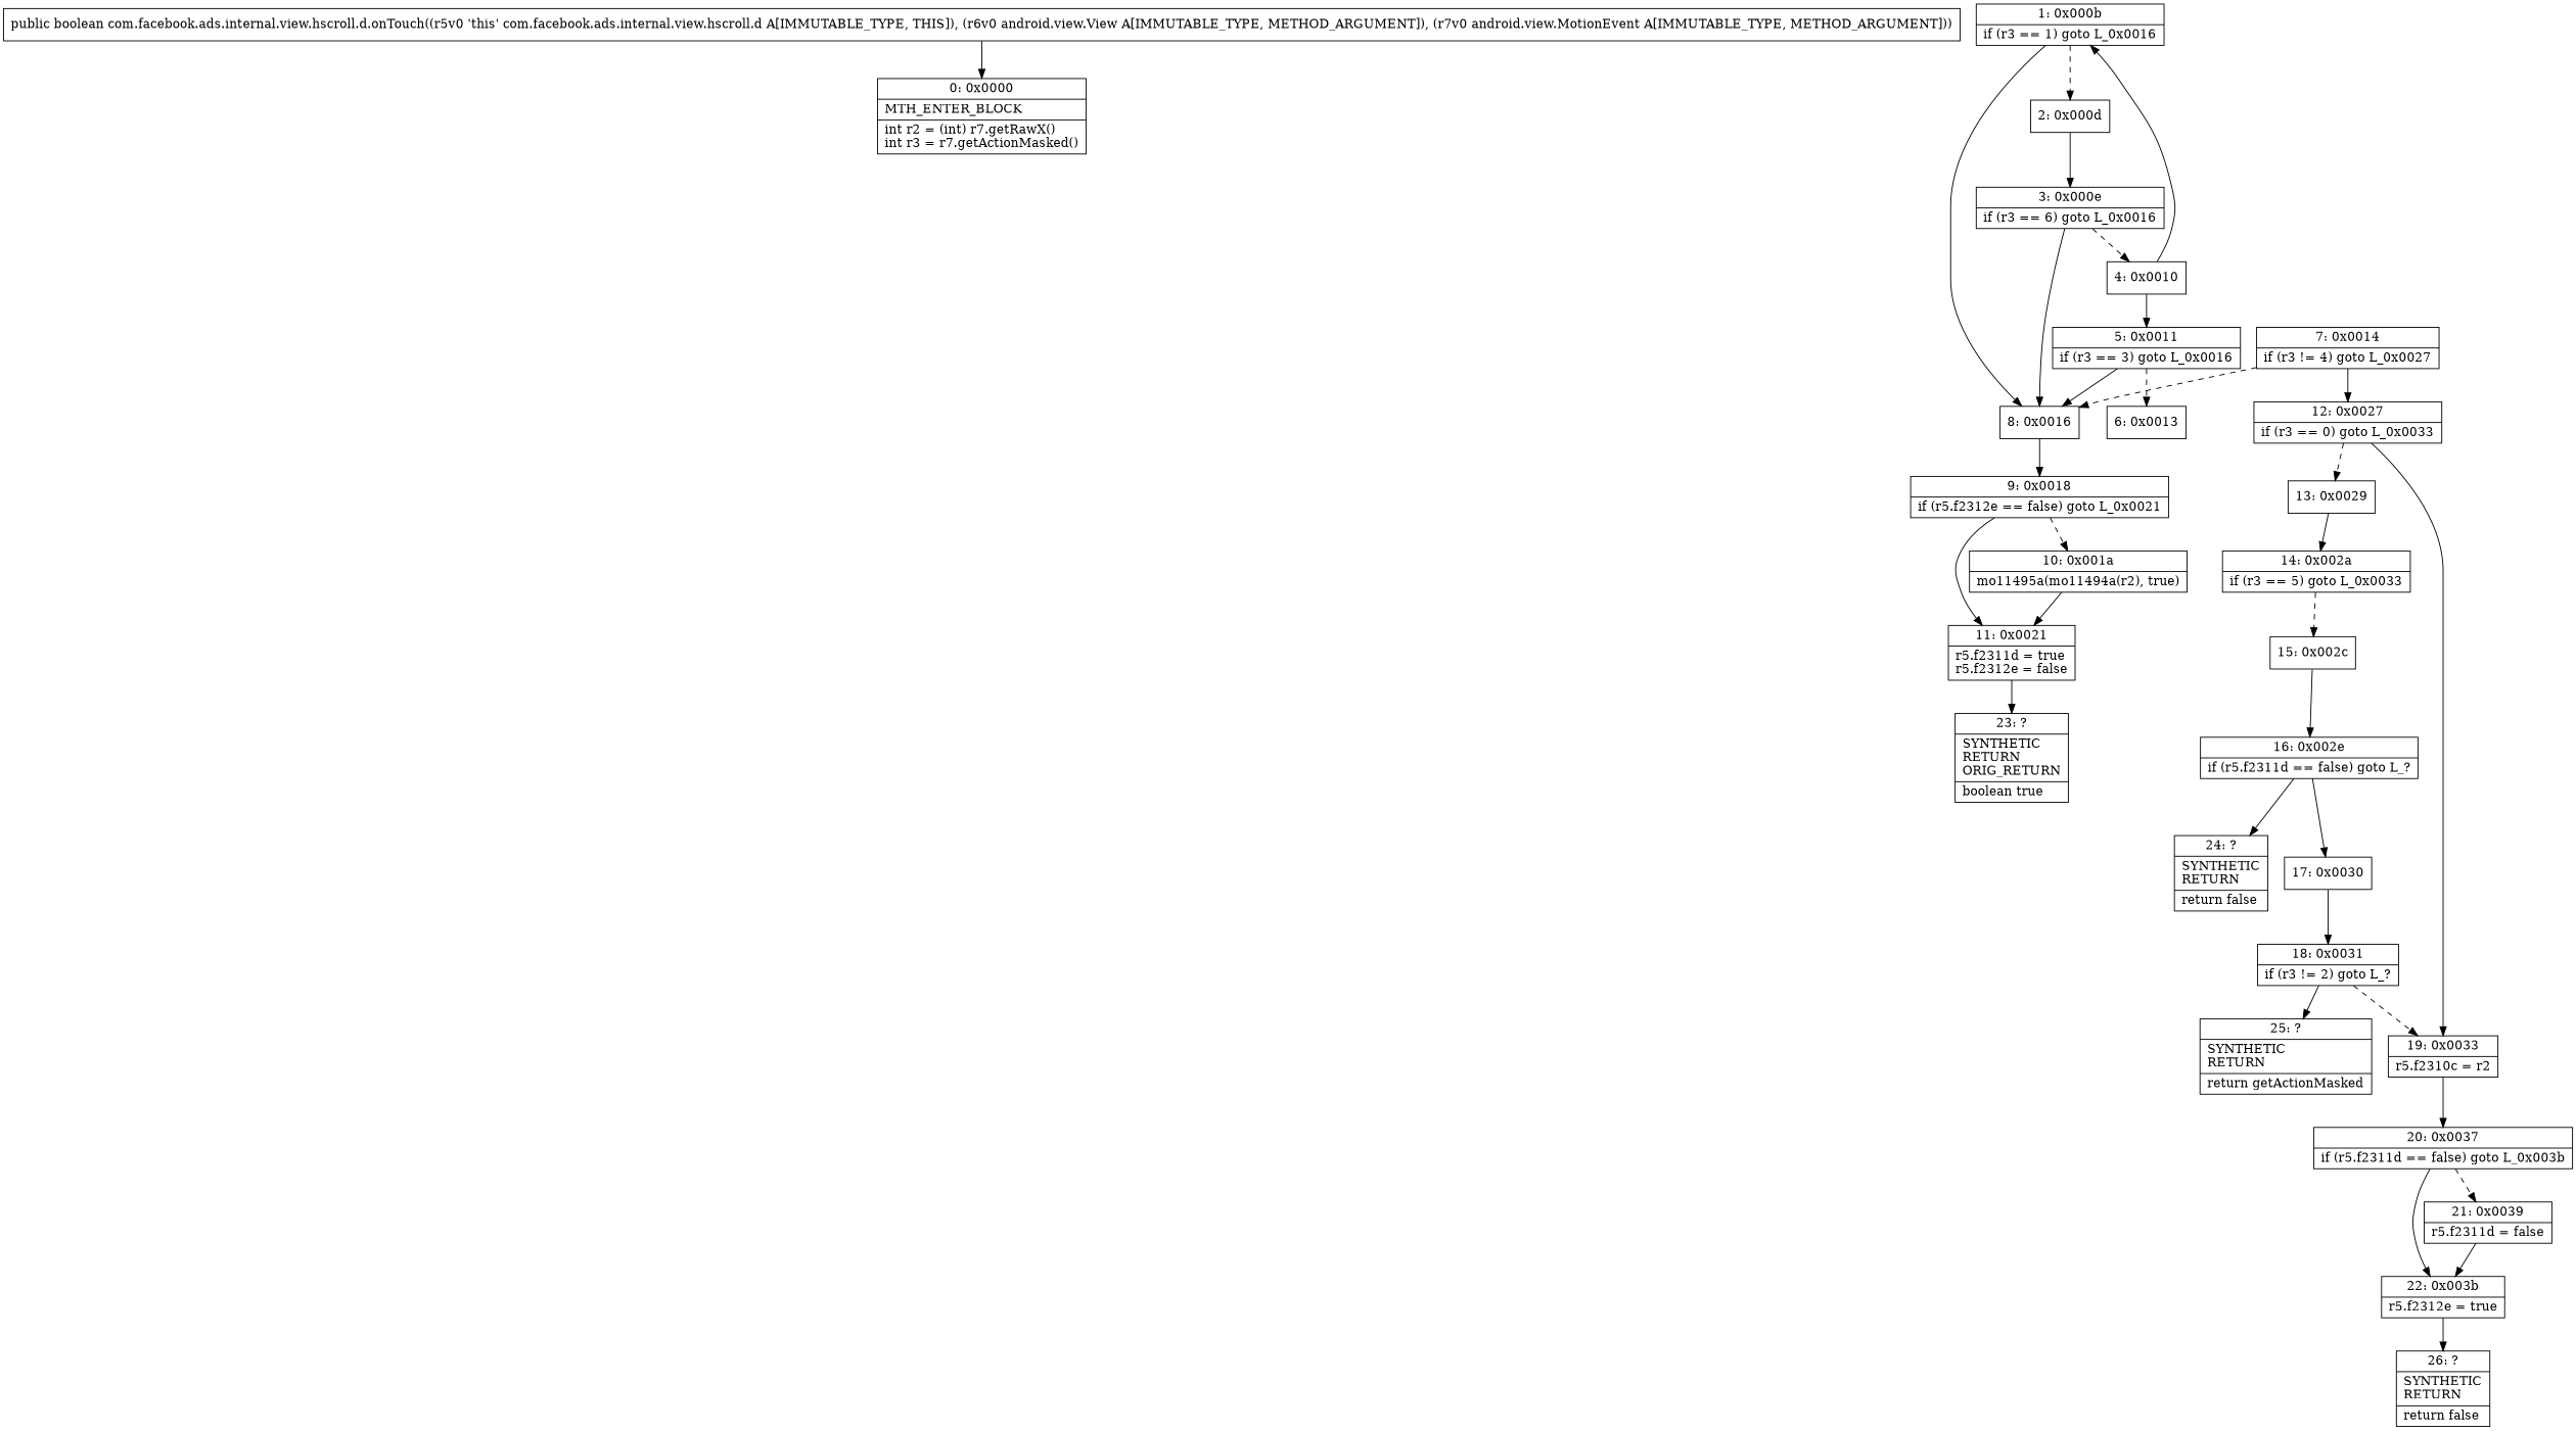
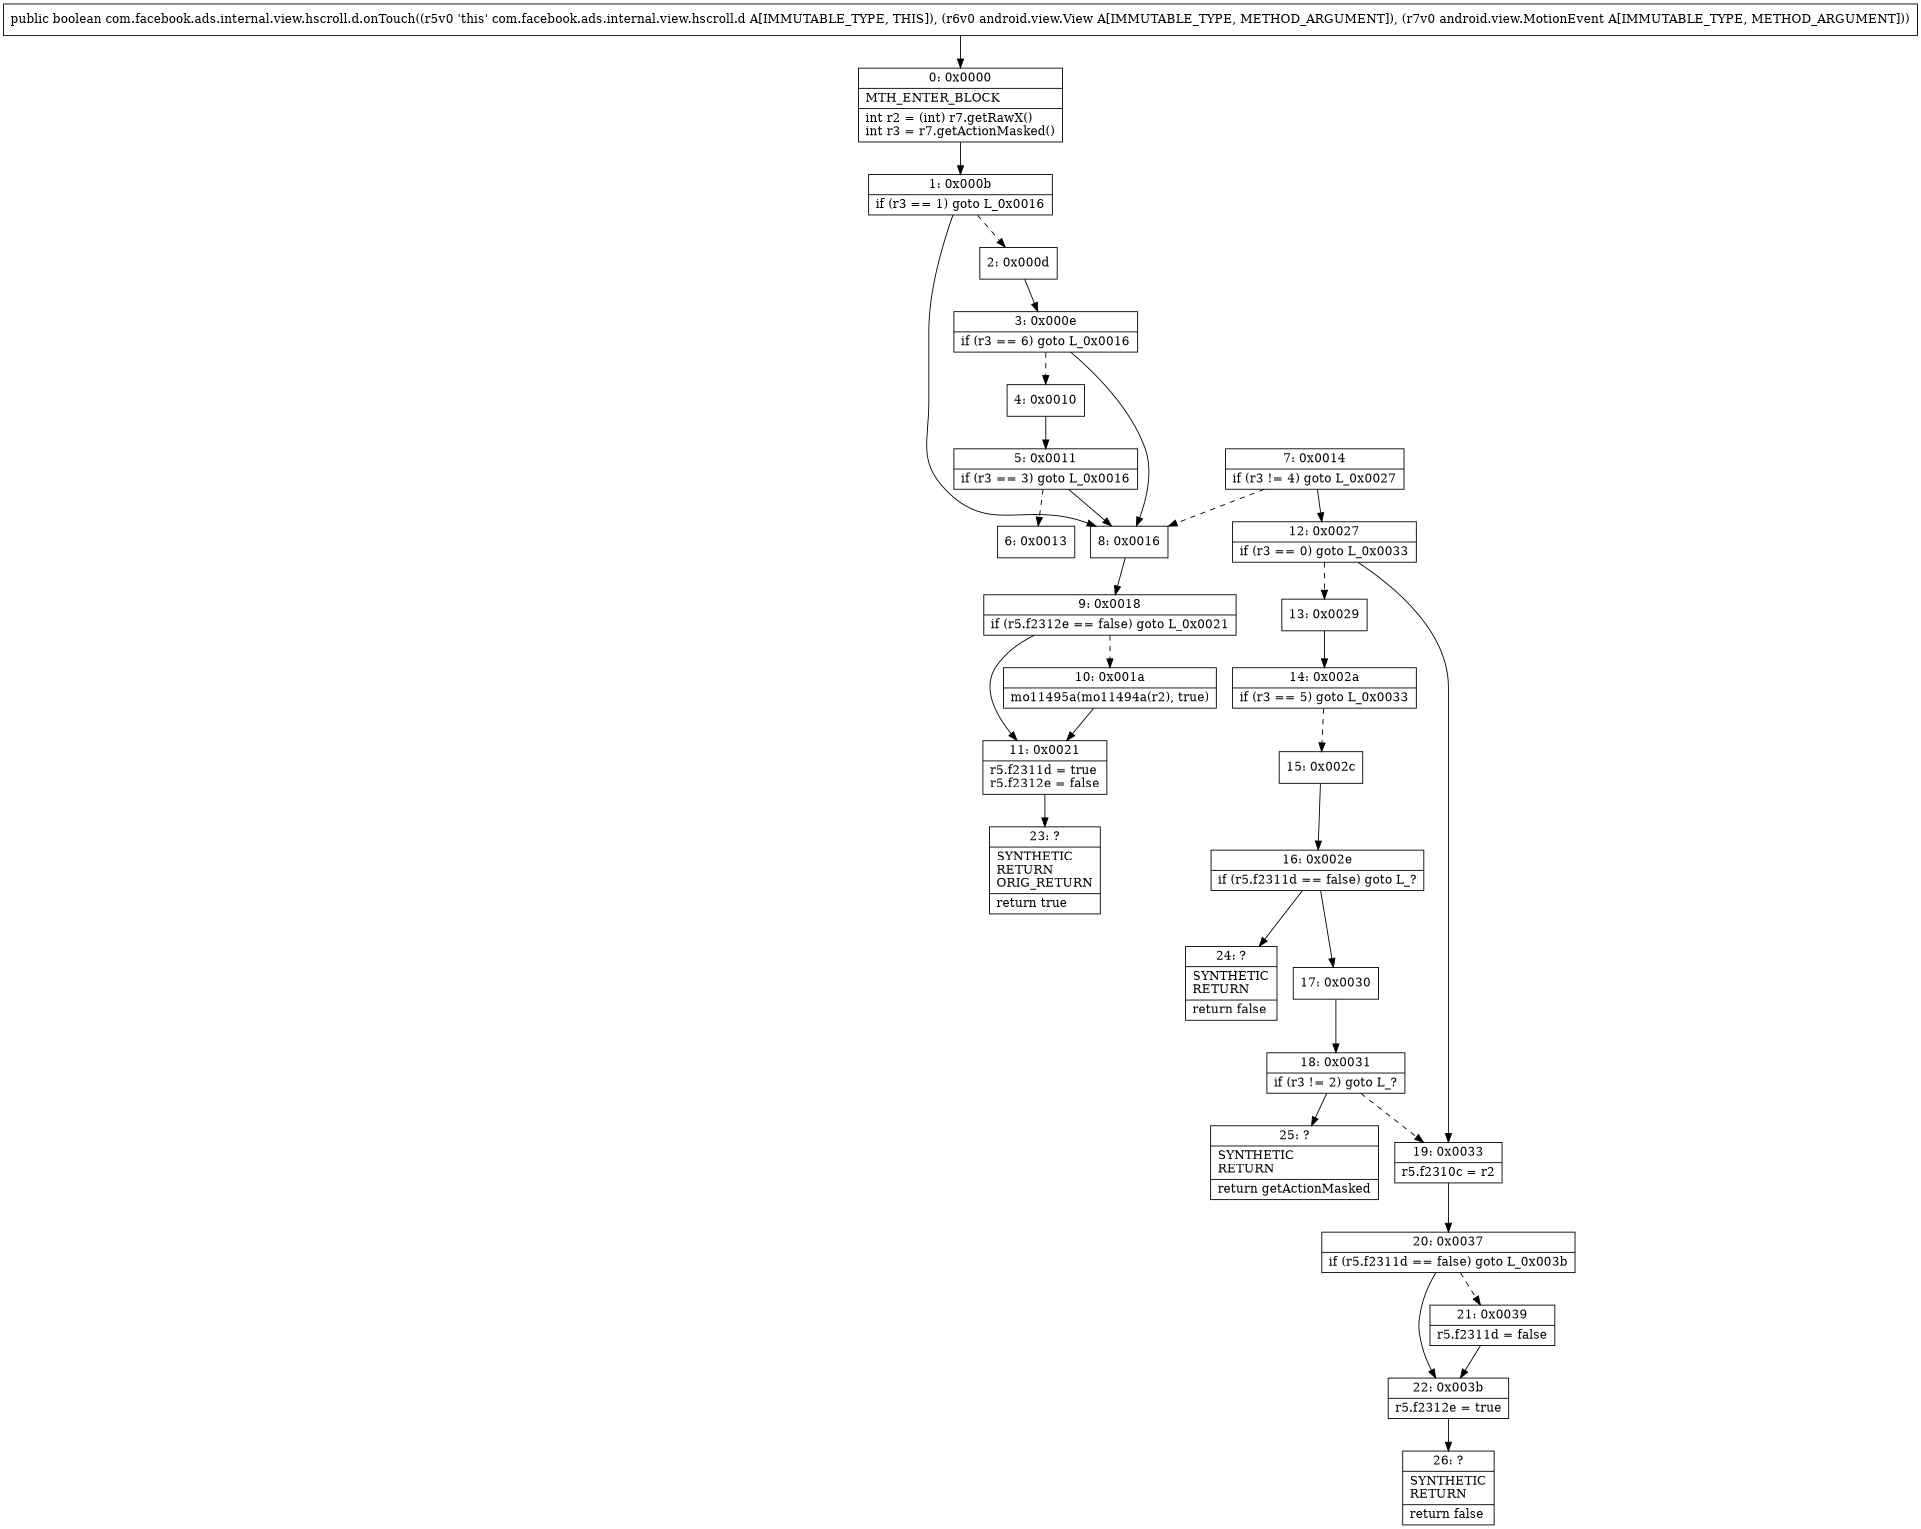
  digraph {
    node [shape=record]
    n1 [label="{0\:\ 0x0000|MTH_ENTER_BLOCK\l|int r2 = (int) r7.getRawX()\lint r3 = r7.getActionMasked()\l}"]
    n2 [label="{1\:\ 0x000b|if (r3 == 1) goto L_0x0016\l}"]
    n3 [label="{2\:\ 0x000d}"]
    n4 [label="{8\:\ 0x0016}"]
    n5 [label="{3\:\ 0x000e|if (r3 == 6) goto L_0x0016\l}"]
    n6 [label="{9\:\ 0x0018|if (r5.f2312e == false) goto L_0x0021\l}"]
    n7 [label="{4\:\ 0x0010}"]
    n8 [label="{5\:\ 0x0011|if (r3 == 3) goto L_0x0016\l}"]
    n9 [label="{6\:\ 0x0013}"]
    n10 [label="{7\:\ 0x0014|if (r3 != 4) goto L_0x0027\l}"]
    n11 [label="{12\:\ 0x0027|if (r3 == 0) goto L_0x0033\l}"]
    n12 [label="{13\:\ 0x0029}"]
    n13 [label="{19\:\ 0x0033|r5.f2310c = r2\l}"]
    n14 [label="{10\:\ 0x001a|mo11495a(mo11494a(r2), true)\l}"]
    n15 [label="{11\:\ 0x0021|r5.f2311d = true\lr5.f2312e = false\l}"]
-   n16 [label="{23\:\ ?|SYNTHETIC\lRETURN\lORIG_RETURN\l|boolean true\l}"]
+   n16 [label="{23\:\ ?|SYNTHETIC\lRETURN\lORIG_RETURN\l|return true\l}"]
    n17 [label="{14\:\ 0x002a|if (r3 == 5) goto L_0x0033\l}"]
    n18 [label="{20\:\ 0x0037|if (r5.f2311d == false) goto L_0x003b\l}"]
    n19 [label="{15\:\ 0x002c}"]
    n20 [label="{16\:\ 0x002e|if (r5.f2311d == false) goto L_?\l}"]
    n21 [label="{17\:\ 0x0030}"]
    n22 [label="{24\:\ ?|SYNTHETIC\lRETURN\l|return false\l}"]
    n23 [label="{18\:\ 0x0031|if (r3 != 2) goto L_?\l}"]
    n24 [label="{25\:\ ?|SYNTHETIC\lRETURN\l|return getActionMasked\l}"]
    n25 [label="{21\:\ 0x0039|r5.f2311d = false\l}"]
    n26 [label="{22\:\ 0x003b|r5.f2312e = true\l}"]
    n27 [label="{26\:\ ?|SYNTHETIC\lRETURN\l|return false\l}"]
    n28 [label="{public boolean com.facebook.ads.internal.view.hscroll.d.onTouch((r5v0 'this' com.facebook.ads.internal.view.hscroll.d A[IMMUTABLE_TYPE, THIS]), (r6v0 android.view.View A[IMMUTABLE_TYPE, METHOD_ARGUMENT]), (r7v0 android.view.MotionEvent A[IMMUTABLE_TYPE, METHOD_ARGUMENT])) }"]
-   n7 -> n2
+   n1 -> n2
    n2 -> n3 [style=dashed]
    n2 -> n4
    n3 -> n5
    n4 -> n6
    n5 -> n4
    n5 -> n7 [style=dashed]
    n6 -> n14 [style=dashed]
    n6 -> n15
    n7 -> n8
    n8 -> n4
    n8 -> n9 [style=dashed]
    n10 -> n4 [style=dashed]
    n10 -> n11
    n11 -> n12 [style=dashed]
    n11 -> n13
    n12 -> n17
    n13 -> n18
    n14 -> n15
    n15 -> n16
    n17 -> n19 [style=dashed]
    n18 -> n25 [style=dashed]
    n18 -> n26
    n19 -> n20
    n20 -> n21 [style=solid]
    n20 -> n22
    n21 -> n23
    n23 -> n13 [style=dashed]
    n23 -> n24
    n25 -> n26
    n26 -> n27
    n28 -> n1
  }
